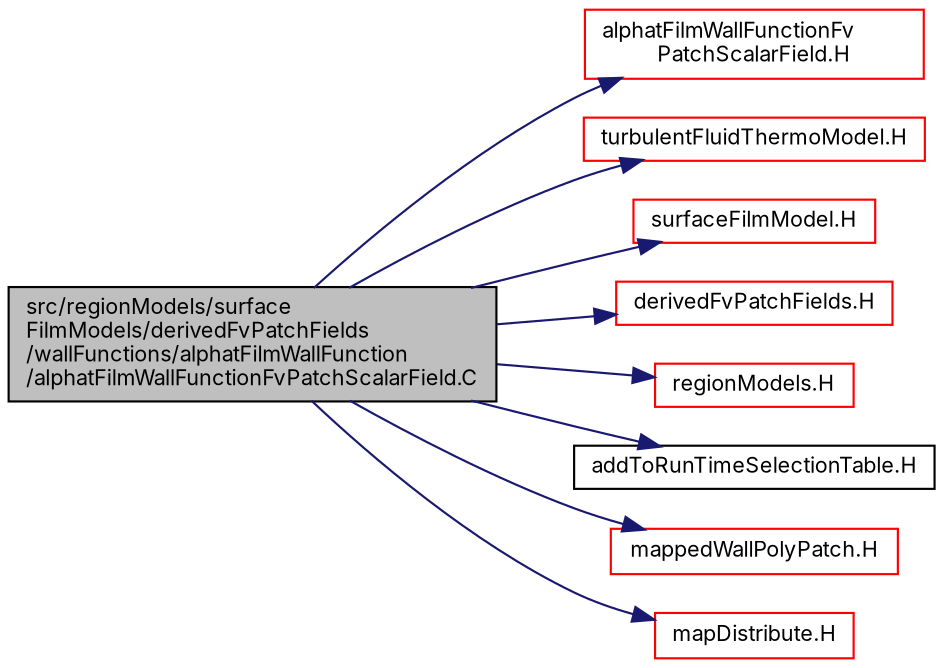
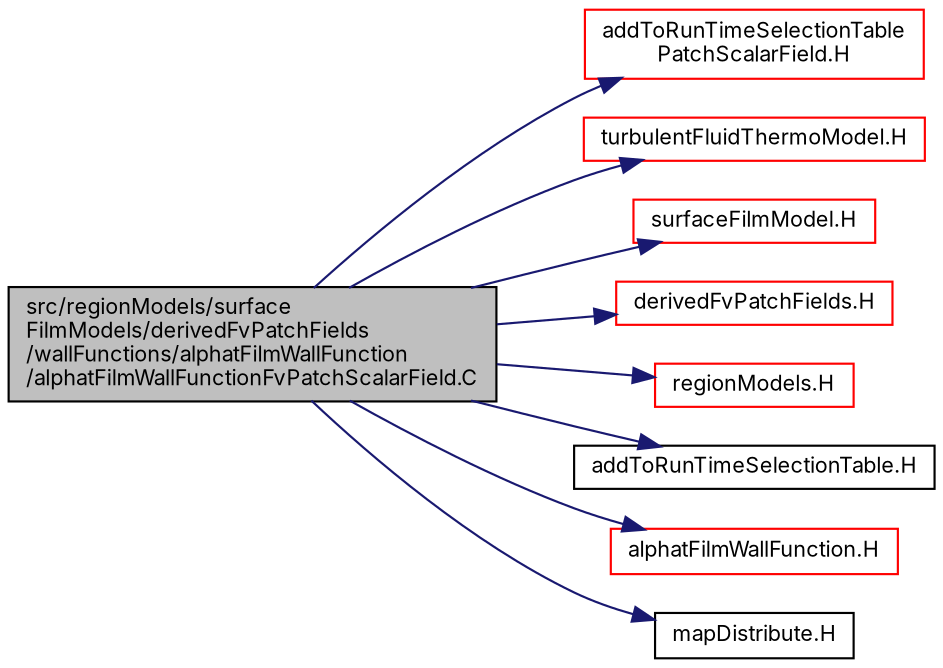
  digraph {
    fontname=Inter
    rankdir=LR
    node [color=red fontname=Inter fontsize=10 shape=record]
    edge [color=midnightblue fontname=Inter fontsize=10 labelfontname=Helvetica labelfontsize=10 style=solid]
    n1 [color=black fillcolor=grey75 fontcolor=black height=0.2 label="src/regionModels/surface\lFilmModels/derivedFvPatchFields\l/wallFunctions/alphatFilmWallFunction\l/alphatFilmWallFunctionFvPatchScalarField.C" style=filled width=0.4]
-   n2 [height=0.2 label="alphatFilmWallFunctionFv\lPatchScalarField.H" width=0.4]
+   n2 [height=0.2 label="addToRunTimeSelectionTable\lPatchScalarField.H" width=0.4]
    n3 [height=0.2 label="turbulentFluidThermoModel.H" width=0.4]
    n4 [height=0.2 label="surfaceFilmModel.H" width=0.4]
    n5 [height=0.2 label="derivedFvPatchFields.H" width=0.4]
    n6 [height=0.2 label="regionModels.H" width=0.4]
    n7 [color=black height=0.2 label="addToRunTimeSelectionTable.H" width=0.4]
-   n8 [height=0.2 label="mappedWallPolyPatch.H" width=0.4]
-   n9 [height=0.2 label="mapDistribute.H" width=0.4]
+   n8 [height=0.2 label="alphatFilmWallFunction.H" width=0.4]
+   n9 [color=black height=0.2 label="mapDistribute.H" width=0.4]
    n1 -> n2
    n1 -> n3
    n1 -> n4
    n1 -> n5
    n1 -> n6
    n1 -> n7
    n1 -> n8
    n1 -> n9
  }
